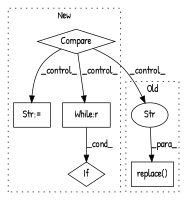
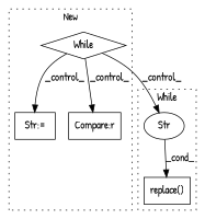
  digraph {
    fontname="Patrick Hand"
    node [fontname="Patrick Hand" s=2729 shape=box]
    edge [fontname="Patrick Hand"]
    n1 [a=75 l="17,1" label="replace()" s="2073,2102"]
    n2 [a=66 l=5 label=Str s=2097 shape=ellipse]
-   n3 [a=52 l="6,14" label=Compare s="2205,2226" shape=diamond]
+   n3 [a=52 l="6,14" label=While s="2205,2226" shape=diamond]
    n4 [a=68 l=4 label="Str:=" s=2813]
-   n5 [a=96 l=0 label=If shape=diamond]
-   n6 [a=40 l=32 label="While:r"]
+   n6 [a=40 l=32 label="Compare:r"]
    subgraph cluster_1 {
-     label=Old
+     label=While
      style=dotted
      n1
      n2
    }
    subgraph cluster_2 {
      label=New
      style=dotted
      n3
      n4
-     n5
      n6
    }
-   n2 -> n1 [label=_para_]
+   n2 -> n1 [label=_cond_]
    n3 -> n2 [label=_control_]
    n3 -> n4 [label=_control_]
    n3 -> n6 [label=_control_]
-   n6 -> n5 [label=_cond_]
  }
